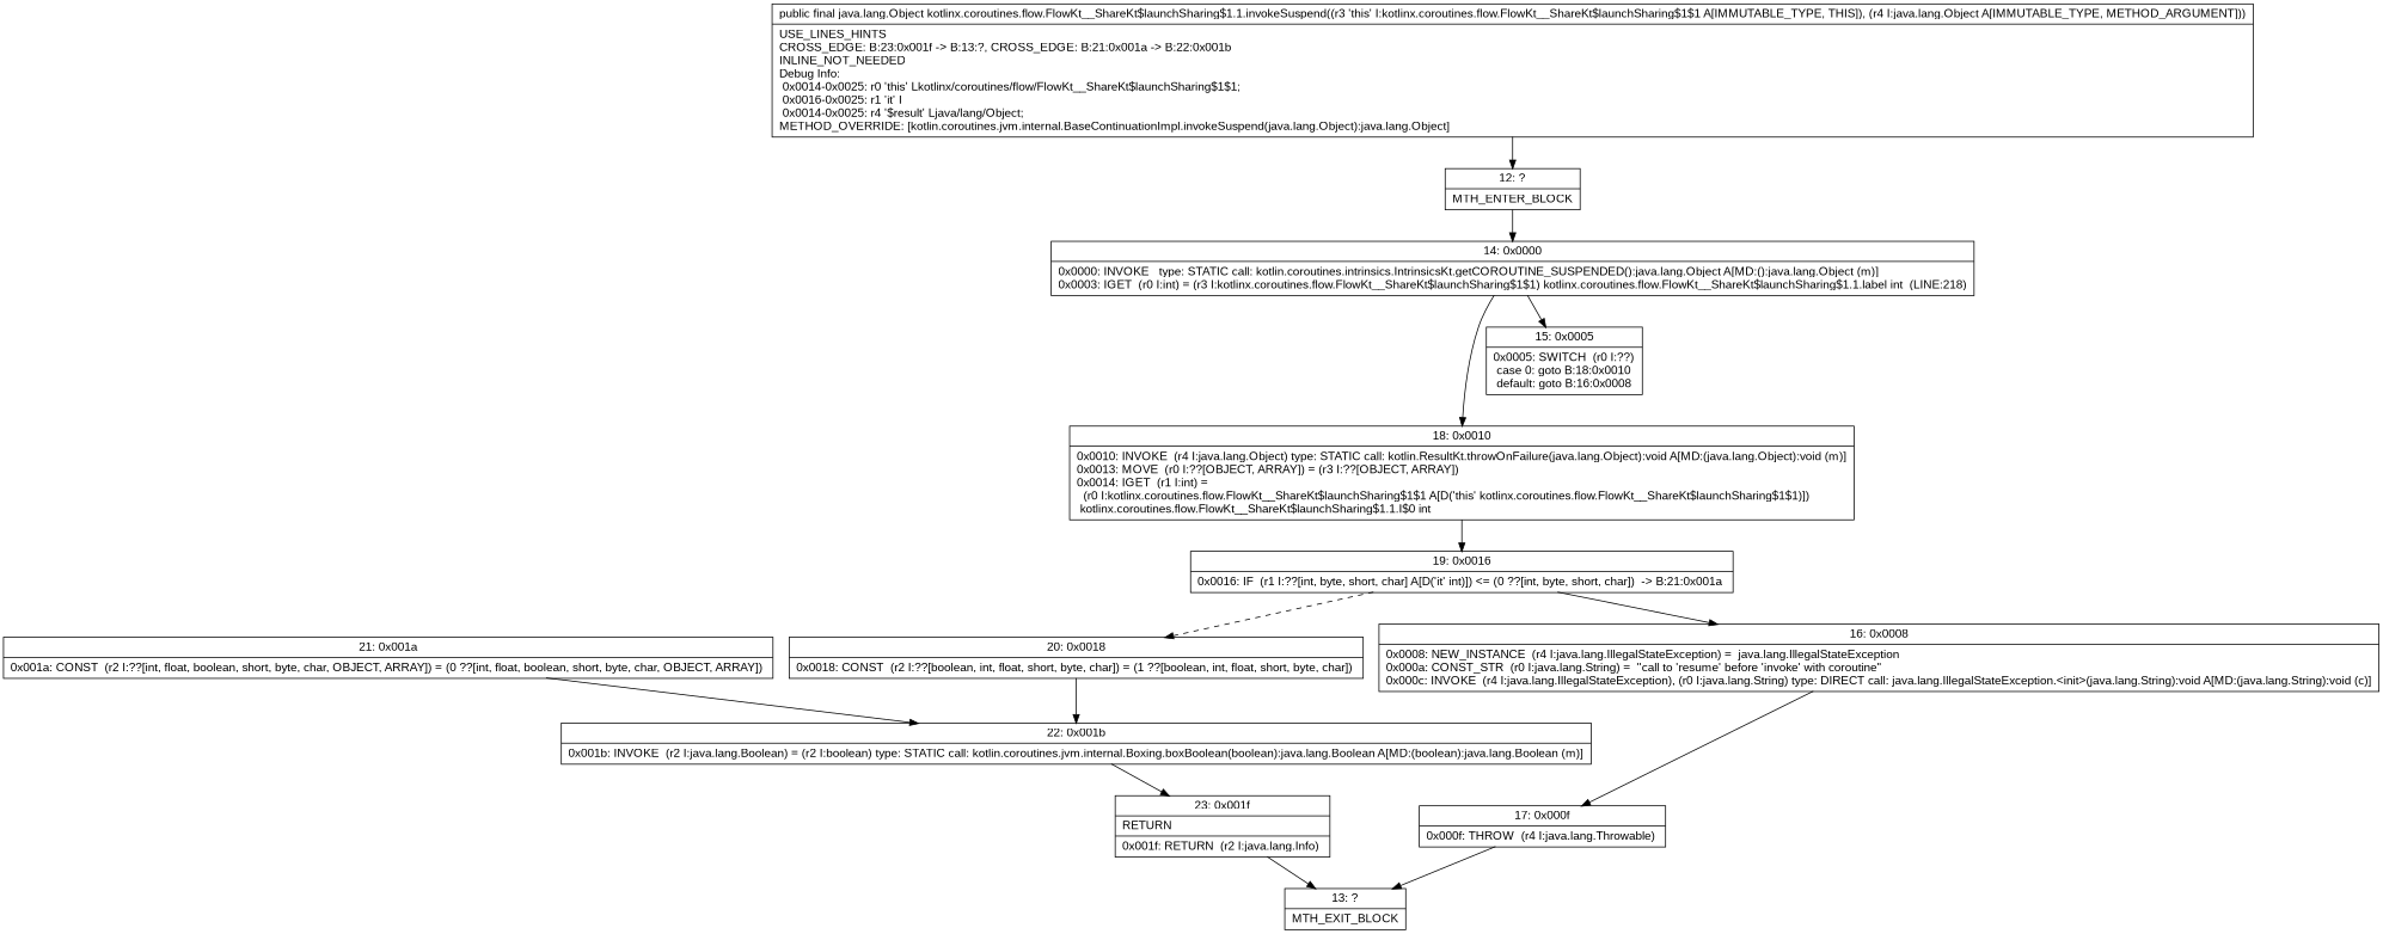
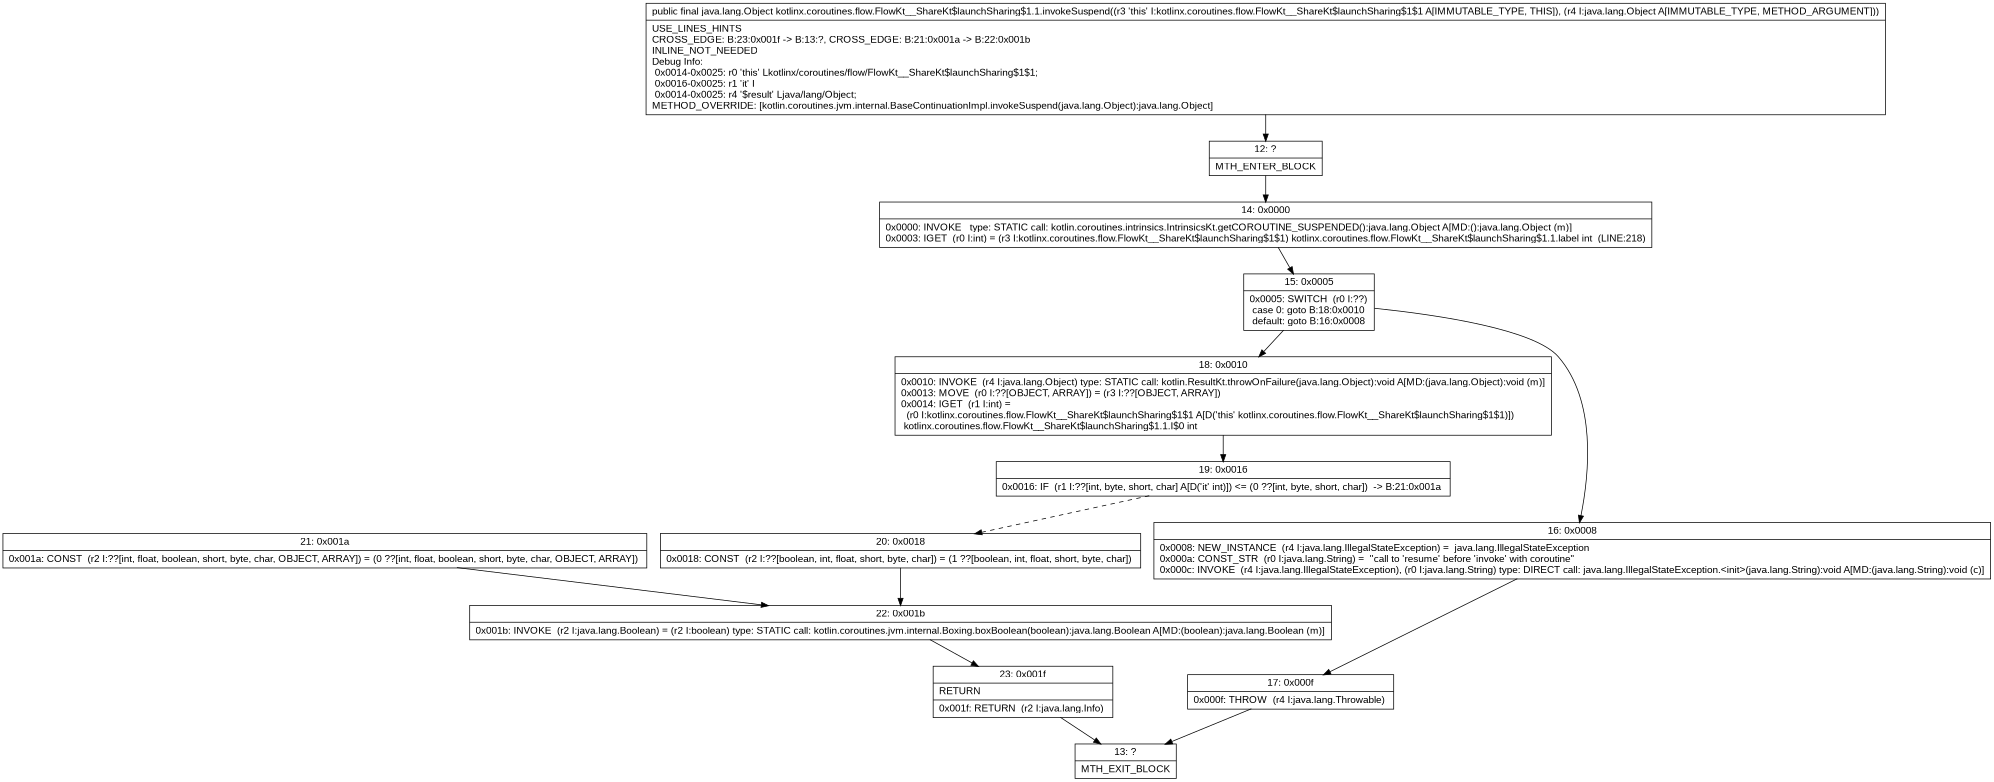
  digraph {
    fontname="Liberation Sans"
    node [fontname="Liberation Sans" shape=record]
    edge [fontname="Liberation Sans"]
    n1 [label="{12\:\ ?|MTH_ENTER_BLOCK\l}"]
    n2 [label="{14\:\ 0x0000|0x0000: INVOKE   type: STATIC call: kotlin.coroutines.intrinsics.IntrinsicsKt.getCOROUTINE_SUSPENDED():java.lang.Object A[MD:():java.lang.Object (m)]\l0x0003: IGET  (r0 I:int) = (r3 I:kotlinx.coroutines.flow.FlowKt__ShareKt$launchSharing$1$1) kotlinx.coroutines.flow.FlowKt__ShareKt$launchSharing$1.1.label int  (LINE:218)\l}"]
    n3 [label="{15\:\ 0x0005|0x0005: SWITCH  (r0 I:??)\l case 0: goto B:18:0x0010\l default: goto B:16:0x0008 \l}"]
    n4 [label="{16\:\ 0x0008|0x0008: NEW_INSTANCE  (r4 I:java.lang.IllegalStateException) =  java.lang.IllegalStateException \l0x000a: CONST_STR  (r0 I:java.lang.String) =  \"call to 'resume' before 'invoke' with coroutine\" \l0x000c: INVOKE  (r4 I:java.lang.IllegalStateException), (r0 I:java.lang.String) type: DIRECT call: java.lang.IllegalStateException.\<init\>(java.lang.String):void A[MD:(java.lang.String):void (c)]\l}"]
    n5 [label="{18\:\ 0x0010|0x0010: INVOKE  (r4 I:java.lang.Object) type: STATIC call: kotlin.ResultKt.throwOnFailure(java.lang.Object):void A[MD:(java.lang.Object):void (m)]\l0x0013: MOVE  (r0 I:??[OBJECT, ARRAY]) = (r3 I:??[OBJECT, ARRAY]) \l0x0014: IGET  (r1 I:int) = \l  (r0 I:kotlinx.coroutines.flow.FlowKt__ShareKt$launchSharing$1$1 A[D('this' kotlinx.coroutines.flow.FlowKt__ShareKt$launchSharing$1$1)])\l kotlinx.coroutines.flow.FlowKt__ShareKt$launchSharing$1.1.I$0 int \l}"]
    n6 [label="{17\:\ 0x000f|0x000f: THROW  (r4 I:java.lang.Throwable) \l}"]
    n7 [label="{19\:\ 0x0016|0x0016: IF  (r1 I:??[int, byte, short, char] A[D('it' int)]) \<= (0 ??[int, byte, short, char])  \-\> B:21:0x001a \l}"]
    n8 [label="{13\:\ ?|MTH_EXIT_BLOCK\l}"]
    n9 [label="{20\:\ 0x0018|0x0018: CONST  (r2 I:??[boolean, int, float, short, byte, char]) = (1 ??[boolean, int, float, short, byte, char]) \l}"]
    n10 [label="{22\:\ 0x001b|0x001b: INVOKE  (r2 I:java.lang.Boolean) = (r2 I:boolean) type: STATIC call: kotlin.coroutines.jvm.internal.Boxing.boxBoolean(boolean):java.lang.Boolean A[MD:(boolean):java.lang.Boolean (m)]\l}"]
    n11 [label="{21\:\ 0x001a|0x001a: CONST  (r2 I:??[int, float, boolean, short, byte, char, OBJECT, ARRAY]) = (0 ??[int, float, boolean, short, byte, char, OBJECT, ARRAY]) \l}"]
    n12 [label="{23\:\ 0x001f|RETURN\l|0x001f: RETURN  (r2 I:java.lang.Info) \l}"]
    n13 [label="{public final java.lang.Object kotlinx.coroutines.flow.FlowKt__ShareKt$launchSharing$1.1.invokeSuspend((r3 'this' I:kotlinx.coroutines.flow.FlowKt__ShareKt$launchSharing$1$1 A[IMMUTABLE_TYPE, THIS]), (r4 I:java.lang.Object A[IMMUTABLE_TYPE, METHOD_ARGUMENT]))  | USE_LINES_HINTS\lCROSS_EDGE: B:23:0x001f \-\> B:13:?, CROSS_EDGE: B:21:0x001a \-\> B:22:0x001b\lINLINE_NOT_NEEDED\lDebug Info:\l  0x0014\-0x0025: r0 'this' Lkotlinx\/coroutines\/flow\/FlowKt__ShareKt$launchSharing$1$1;\l  0x0016\-0x0025: r1 'it' I\l  0x0014\-0x0025: r4 '$result' Ljava\/lang\/Object;\lMETHOD_OVERRIDE: [kotlin.coroutines.jvm.internal.BaseContinuationImpl.invokeSuspend(java.lang.Object):java.lang.Object]\l}"]
    n1 -> n2
    n2 -> n3
-   n7 -> n4
-   n2 -> n5
+   n3 -> n4
+   n3 -> n5
    n4 -> n6
    n5 -> n7
    n6 -> n8
    n7 -> n9 [style=dashed]
    n9 -> n10
    n10 -> n12
    n11 -> n10
    n12 -> n8
    n13 -> n1
  }
